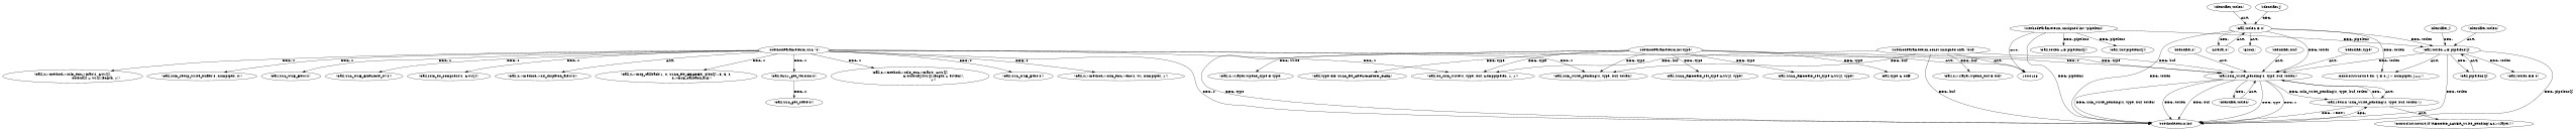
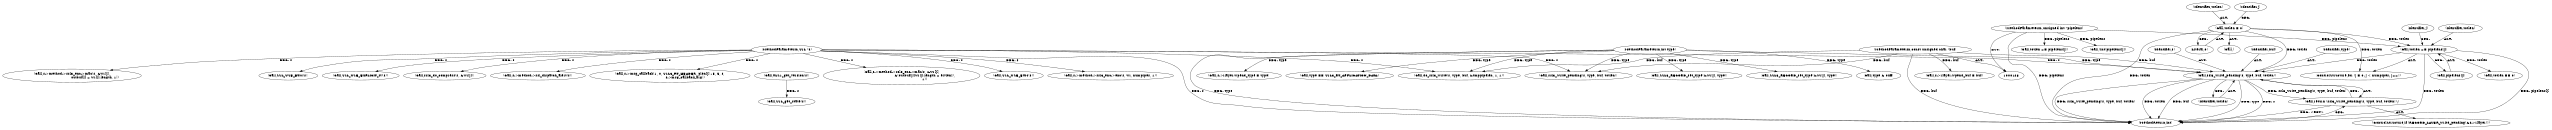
  digraph {
    n1 [label="(Call,ssl3_write_pending(s, type, buf, totlen))"]
    n2 [label="(Call,return (ssl3_write_pending(s, type, buf, totlen));)"]
    n3 [label="(MethodReturn,int)"]
    n4 [label="(Identifier,totlen)"]
    n5 [label="(ControlStructure,if (RECORD_LAYER_write_pending(&s->rlayer)))"]
    n6 [label="(MethodParameterIn,SSL *s)"]
    n7 [label="(Call,s->method->ssl3_enc->enc(s, wr, numpipes, 1))"]
    n8 [label="(Call,s->method->ssl3_enc->mac(s, &wr[j],\n                                          outbuf[j] + wr[j].length, 1))"]
-   n9 [label="(Call,ssl3_setup_write_buffer(s, numpipes, 0))"]
    n10 [label="(Call,SSL_USE_ETM(s))"]
    n11 [label="(Call,SSL_USE_EXPLICIT_IV(s))"]
    n12 [label="(Call,ssl3_do_compress(s, &wr[j]))"]
    n13 [label="(Call,s->method->ssl_dispatch_alert(s))"]
    n14 [label="(Call,s->msg_callback(1, 0, SSL3_RT_HEADER, plen[j] - 5, 5, s,\n                            s->msg_callback_arg))"]
    n15 [label="(Call,do_ssl3_write(s, type, buf, &tmppipelen, 1, 1))"]
    n16 [label="(Call,TLS1_get_version(s))"]
    n17 [label="(Call,ssl3_write_pending(s, type, buf, totlen))"]
    n18 [label="(Call,s->method->ssl3_enc->mac(s, &wr[j],\n                                          &(outbuf[j][wr[j].length + eivlen]),\n                                          1))"]
    n19 [label="(Call,SSL_USE_ETM(s))"]
    n20 [label="(Call,SSL_get_state(s))"]
    n21 [label="(MethodParameterIn,int type)"]
    1000128
    n23 [label="(Call,SSL3_RECORD_set_type(&wr[j], type))"]
    n24 [label="(Call,SSL3_RECORD_set_type(&wr[j], type))"]
    n25 [label="(Call,type & 0xff)"]
    n26 [label="(Call,s->rlayer.wpend_type = type)"]
    n27 [label="(Call,type == SSL3_RT_APPLICATION_DATA)"]
    n28 [label="(MethodParameterIn,const unsigned char *buf)"]
    n29 [label="(Call,s->rlayer.wpend_buf = buf)"]
    n30 [label="(Call,totlen = 0)"]
    n31 [label="(Call,totlen += pipelens[j])"]
    n32 [label="(Literal,0)"]
-   n33 [label="(Block,)"]
+   n33 [label="(Call,)"]
    n34 [label="(ControlStructure,for (j = 0; j < numpipes; j++))"]
    n35 [label="(Call,totlen == 0)"]
    n36 [label="(Call,pipelens[j])"]
    n37 [label="(MethodParameterIn,unsigned int *pipelens)"]
    n38 [label="(Call,totlen += pipelens[j])"]
    n39 [label="(Call,(int)pipelens[j])"]
    n40 [label="(Identifier,totlen)"]
    n41 [label="(Identifier,j)"]
    n42 [label="(Identifier,j)"]
    n43 [label="(Identifier,type)"]
    n44 [label="(Identifier,s)"]
    n45 [label="(Identifier,totlen)"]
    n46 [label="(Identifier,buf)"]
    n1 -> n2 [label="AST: "]
    n1 -> n2 [label="DDG: ssl3_write_pending(s, type, buf, totlen)"]
    n1 -> n3 [label="DDG: ssl3_write_pending(s, type, buf, totlen)"]
    n1 -> n3 [label="DDG: totlen"]
    n1 -> n3 [label="DDG: buf"]
    n1 -> n3 [label="DDG: type"]
    n1 -> n3 [label="DDG: s"]
    n1 -> n4 [label="CFG: "]
    n2 -> n1 [label="CFG: "]
    n2 -> n3 [label="DDG: <RET>"]
    n2 -> n5 [label="AST: "]
    n3 -> n2 [label="CFG: "]
    n4 -> n1 [label="AST: "]
    n6 -> n1 [label="DDG: s"]
    n6 -> n3 [label="DDG: s"]
    n6 -> n7 [label="DDG: s"]
    n6 -> n8 [label="DDG: s"]
-   n6 -> n9 [label="DDG: s"]
    n6 -> n10 [label="DDG: s"]
    n6 -> n11 [label="DDG: s"]
    n6 -> n12 [label="DDG: s"]
-   n6 -> n13 [label="AST: "]
+   n6 -> n13 [label="DDG: s"]
    n6 -> n14 [label="DDG: s"]
    n6 -> n15 [label="DDG: s"]
-   n6 -> n16 [label="DDG: s"]
    n6 -> n17 [label="DDG: s"]
    n6 -> n18 [label="DDG: s"]
    n6 -> n19 [label="DDG: s"]
    n16 -> n20 [label="DDG: s"]
    n21 -> n1 [label="DDG: type"]
    n21 -> n3 [label="DDG: type"]
    n21 -> n15 [label="DDG: type"]
    n21 -> n17 [label="DDG: type"]
-   n21 -> 1000128 [label="AST: "]
    n21 -> n23 [label="DDG: type"]
    n21 -> n24 [label="DDG: type"]
    n21 -> n25 [label="DDG: type"]
-   n21 -> n26 [label="DDG: write"]
+   n21 -> n26 [label="DDG: type"]
    n21 -> n27 [label="DDG: type"]
    n28 -> n1 [label="DDG: buf"]
    n28 -> n3 [label="DDG: buf"]
    n28 -> n15 [label="DDG: buf"]
    n28 -> n17 [label="DDG: buf"]
    n28 -> 1000128 [label="AST: "]
    n28 -> n29 [label="DDG: buf"]
    n30 -> n1 [label="DDG: totlen"]
    n30 -> n3 [label="DDG: totlen"]
    n30 -> n31 [label="DDG: totlen"]
    n30 -> n32 [label="CFG: "]
    n30 -> n33 [label="AST: "]
    n30 -> n34 [label="DDG: totlen"]
    n31 -> n1 [label="DDG: totlen"]
    n31 -> n3 [label="DDG: pipelens[j]"]
    n31 -> n3 [label="DDG: totlen"]
    n31 -> n34 [label="AST: "]
    n31 -> n35 [label="DDG: totlen"]
    n31 -> n36 [label="CFG: "]
    n32 -> n30 [label="AST: "]
    n36 -> n31 [label="AST: "]
    n37 -> n3 [label="DDG: pipelens"]
    n37 -> 1000128 [label="AST: "]
    n37 -> n31 [label="DDG: pipelens"]
    n37 -> n38 [label="DDG: pipelens"]
    n37 -> n39 [label="DDG: pipelens"]
    n40 -> n30 [label="AST: "]
    n41 -> n31 [label="CFG: "]
    n42 -> n30 [label="CFG: "]
    n43 -> n1 [label="AST: "]
    n44 -> n1 [label="AST: "]
    n45 -> n31 [label="AST: "]
    n46 -> n1 [label="AST: "]
  }
